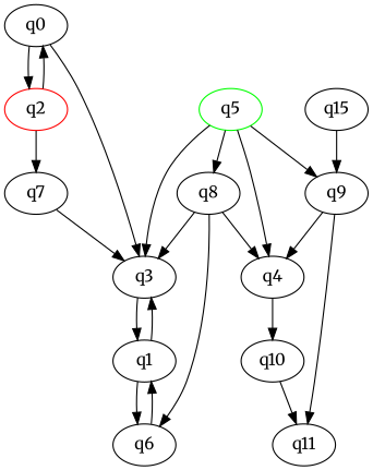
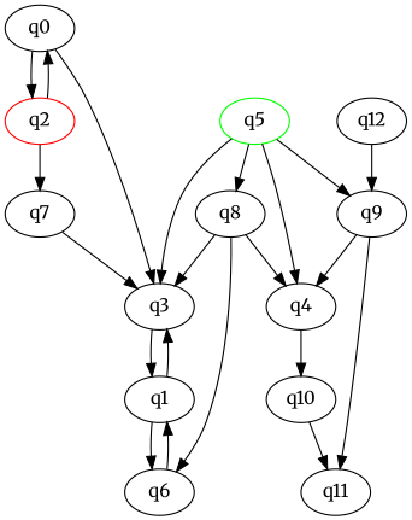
  digraph {
    fontname=Merriweather
    node [fontname=Merriweather]
    edge [fontname=Merriweather]
    q5 [color=green initial=1]
    q3
    q4
    q8
    q9
    q1
    q10
    q6
    q11
    q2 [color=red final=1]
    q0
    q7
-   q12 [label=q15]
+   q12
    q5 -> q3
    q5 -> q4
    q5 -> q8
    q5 -> q9
    q3 -> q1
    q4 -> q10
    q8 -> q3
    q8 -> q4
    q8 -> q6
    q9 -> q4
    q9 -> q11
    q1 -> q3
    q1 -> q6
    q10 -> q11
    q6 -> q1
    q2 -> q0
    q2 -> q7
    q0 -> q3
    q0 -> q2
    q7 -> q3
    q12 -> q9
  }
